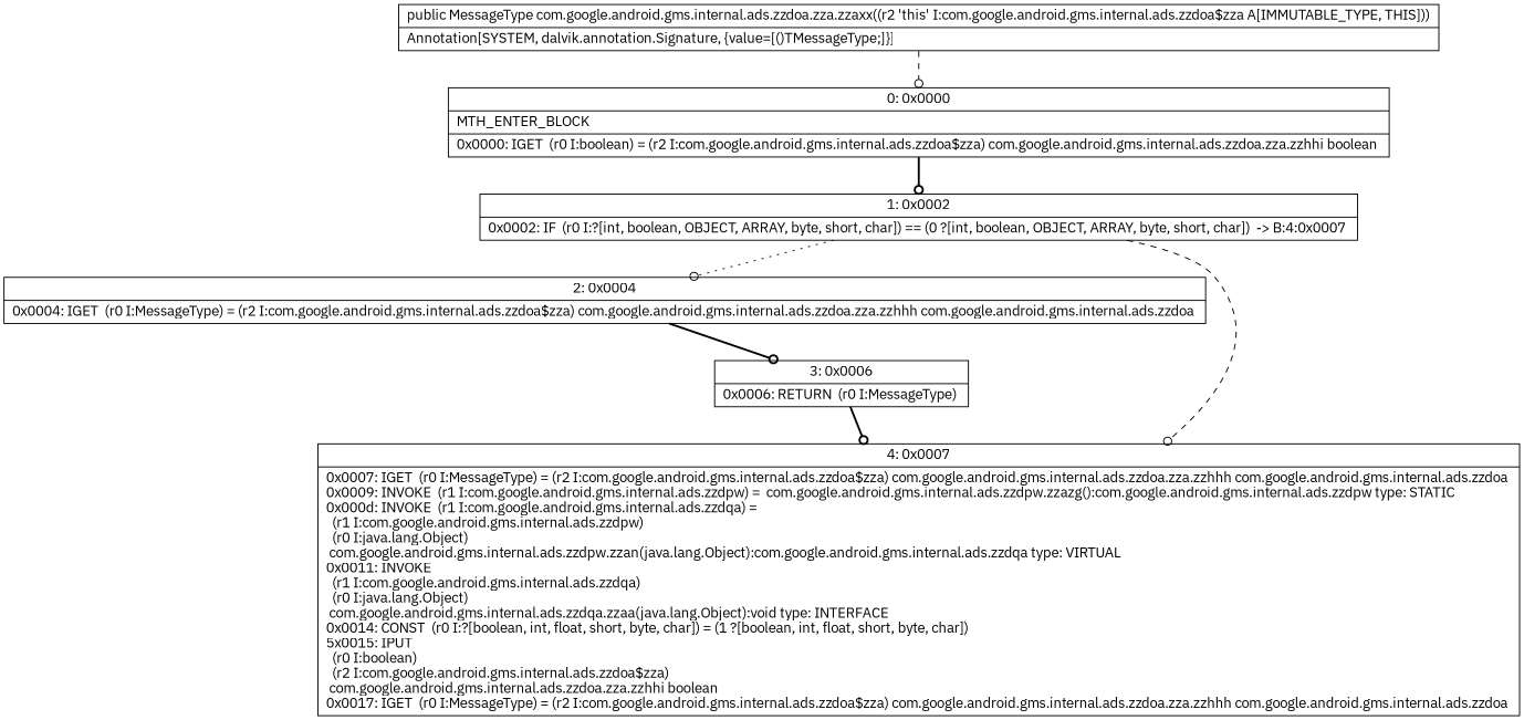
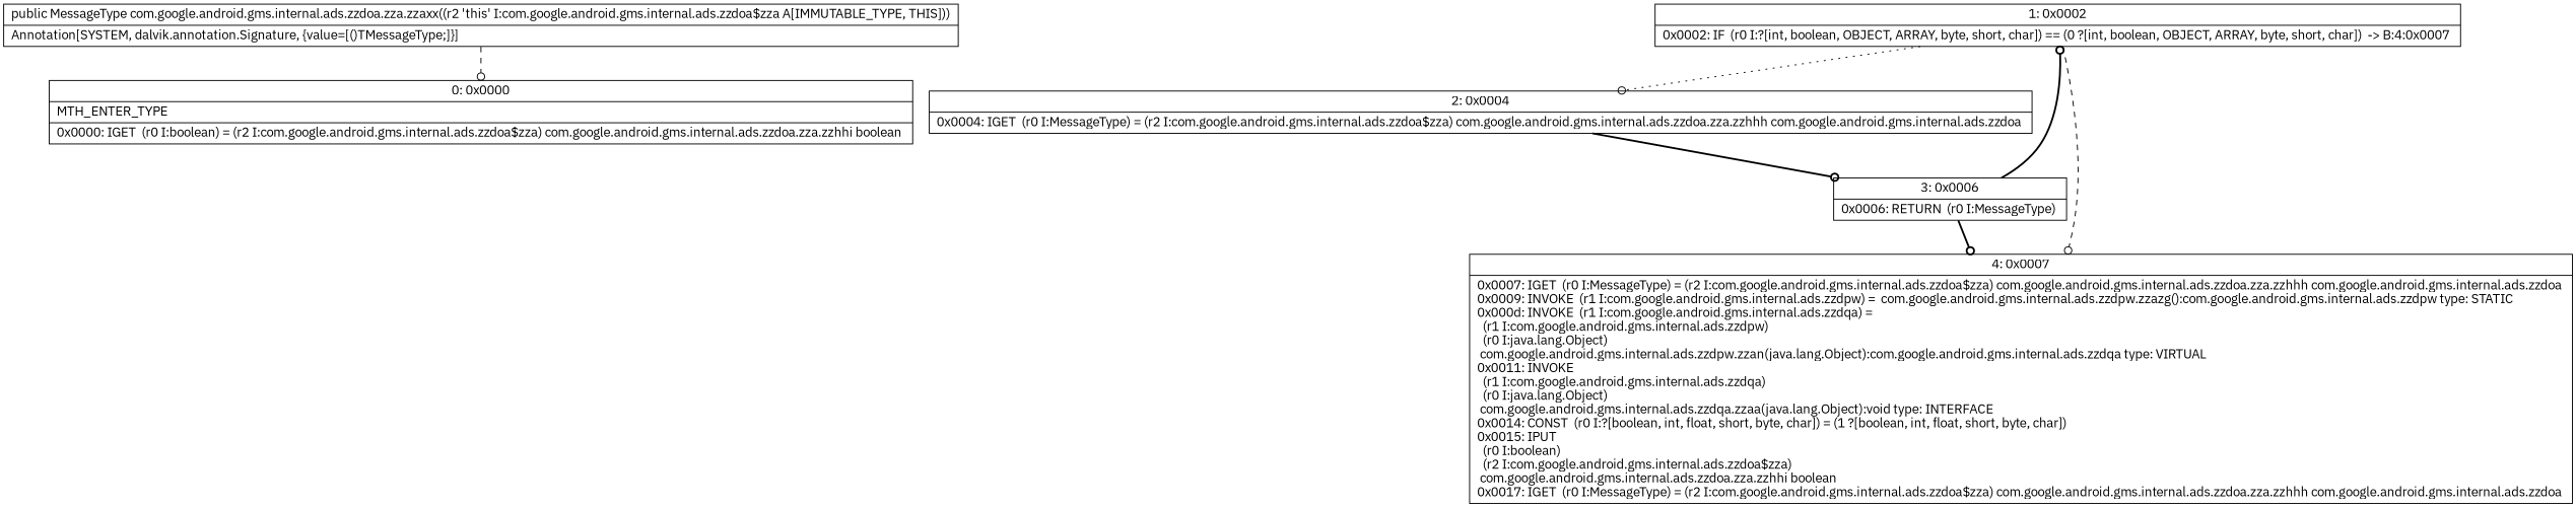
  digraph {
    fontname="IBM Plex Sans"
    node [fontname="IBM Plex Sans" shape=record]
    edge [arrowhead=odot fontname="IBM Plex Sans" style=bold]
-   n1 [label="{0\:\ 0x0000|MTH_ENTER_BLOCK\l|0x0000: IGET  (r0 I:boolean) = (r2 I:com.google.android.gms.internal.ads.zzdoa$zza) com.google.android.gms.internal.ads.zzdoa.zza.zzhhi boolean \l}"]
+   n1 [label="{0\:\ 0x0000|MTH_ENTER_TYPE\l|0x0000: IGET  (r0 I:boolean) = (r2 I:com.google.android.gms.internal.ads.zzdoa$zza) com.google.android.gms.internal.ads.zzdoa.zza.zzhhi boolean \l}"]
    n2 [label="{1\:\ 0x0002|0x0002: IF  (r0 I:?[int, boolean, OBJECT, ARRAY, byte, short, char]) == (0 ?[int, boolean, OBJECT, ARRAY, byte, short, char])  \-\> B:4:0x0007 \l}"]
    n3 [label="{2\:\ 0x0004|0x0004: IGET  (r0 I:MessageType) = (r2 I:com.google.android.gms.internal.ads.zzdoa$zza) com.google.android.gms.internal.ads.zzdoa.zza.zzhhh com.google.android.gms.internal.ads.zzdoa \l}"]
-   n4 [label="{4\:\ 0x0007|0x0007: IGET  (r0 I:MessageType) = (r2 I:com.google.android.gms.internal.ads.zzdoa$zza) com.google.android.gms.internal.ads.zzdoa.zza.zzhhh com.google.android.gms.internal.ads.zzdoa \l0x0009: INVOKE  (r1 I:com.google.android.gms.internal.ads.zzdpw) =  com.google.android.gms.internal.ads.zzdpw.zzazg():com.google.android.gms.internal.ads.zzdpw type: STATIC \l0x000d: INVOKE  (r1 I:com.google.android.gms.internal.ads.zzdqa) = \l  (r1 I:com.google.android.gms.internal.ads.zzdpw)\l  (r0 I:java.lang.Object)\l com.google.android.gms.internal.ads.zzdpw.zzan(java.lang.Object):com.google.android.gms.internal.ads.zzdqa type: VIRTUAL \l0x0011: INVOKE  \l  (r1 I:com.google.android.gms.internal.ads.zzdqa)\l  (r0 I:java.lang.Object)\l com.google.android.gms.internal.ads.zzdqa.zzaa(java.lang.Object):void type: INTERFACE \l0x0014: CONST  (r0 I:?[boolean, int, float, short, byte, char]) = (1 ?[boolean, int, float, short, byte, char]) \l5x0015: IPUT  \l  (r0 I:boolean)\l  (r2 I:com.google.android.gms.internal.ads.zzdoa$zza)\l com.google.android.gms.internal.ads.zzdoa.zza.zzhhi boolean \l0x0017: IGET  (r0 I:MessageType) = (r2 I:com.google.android.gms.internal.ads.zzdoa$zza) com.google.android.gms.internal.ads.zzdoa.zza.zzhhh com.google.android.gms.internal.ads.zzdoa \l}"]
+   n4 [label="{4\:\ 0x0007|0x0007: IGET  (r0 I:MessageType) = (r2 I:com.google.android.gms.internal.ads.zzdoa$zza) com.google.android.gms.internal.ads.zzdoa.zza.zzhhh com.google.android.gms.internal.ads.zzdoa \l0x0009: INVOKE  (r1 I:com.google.android.gms.internal.ads.zzdpw) =  com.google.android.gms.internal.ads.zzdpw.zzazg():com.google.android.gms.internal.ads.zzdpw type: STATIC \l0x000d: INVOKE  (r1 I:com.google.android.gms.internal.ads.zzdqa) = \l  (r1 I:com.google.android.gms.internal.ads.zzdpw)\l  (r0 I:java.lang.Object)\l com.google.android.gms.internal.ads.zzdpw.zzan(java.lang.Object):com.google.android.gms.internal.ads.zzdqa type: VIRTUAL \l0x0011: INVOKE  \l  (r1 I:com.google.android.gms.internal.ads.zzdqa)\l  (r0 I:java.lang.Object)\l com.google.android.gms.internal.ads.zzdqa.zzaa(java.lang.Object):void type: INTERFACE \l0x0014: CONST  (r0 I:?[boolean, int, float, short, byte, char]) = (1 ?[boolean, int, float, short, byte, char]) \l0x0015: IPUT  \l  (r0 I:boolean)\l  (r2 I:com.google.android.gms.internal.ads.zzdoa$zza)\l com.google.android.gms.internal.ads.zzdoa.zza.zzhhi boolean \l0x0017: IGET  (r0 I:MessageType) = (r2 I:com.google.android.gms.internal.ads.zzdoa$zza) com.google.android.gms.internal.ads.zzdoa.zza.zzhhh com.google.android.gms.internal.ads.zzdoa \l}"]
    n5 [label="{3\:\ 0x0006|0x0006: RETURN  (r0 I:MessageType) \l}"]
    n6 [label="{public MessageType com.google.android.gms.internal.ads.zzdoa.zza.zzaxx((r2 'this' I:com.google.android.gms.internal.ads.zzdoa$zza A[IMMUTABLE_TYPE, THIS]))  | Annotation[SYSTEM, dalvik.annotation.Signature, \{value=[()TMessageType;]\}]\l}"]
-   n1 -> n2
+   n5 -> n2
    n2 -> n3 [style=dotted]
    n2 -> n4 [style=dashed]
    n3 -> n5
    n5 -> n4
    n6 -> n1 [style=dashed]
  }
